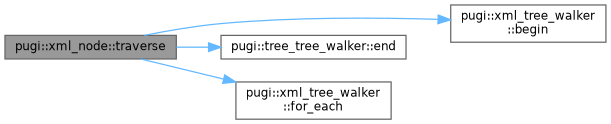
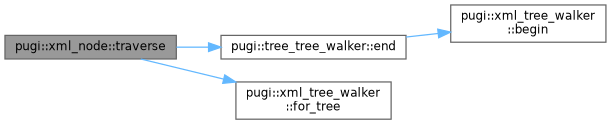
  digraph {
    rankdir=LR
    node [color=grey40 fillcolor=white fontname=Helvetica fontsize=10 shape=box style=filled]
    edge [color=steelblue1 fontname=Helvetica fontsize=10 labelfontname=Helvetica labelfontsize=10 style=solid]
    n1 [color=gray40 fillcolor=grey60 fontcolor=black height=0.2 label="pugi::xml_node::traverse" width=0.4]
    n2 [height=0.2 label="pugi::xml_tree_walker\l::begin" width=0.4]
    n3 [height=0.2 label="pugi::tree_tree_walker::end" width=0.4]
-   n4 [height=0.2 label="pugi::xml_tree_walker\l::for_each" width=0.4]
-   n1 -> n2
+   n4 [height=0.2 label="pugi::xml_tree_walker\l::for_tree" width=0.4]
+   n3 -> n2
    n1 -> n3
    n1 -> n4
  }
